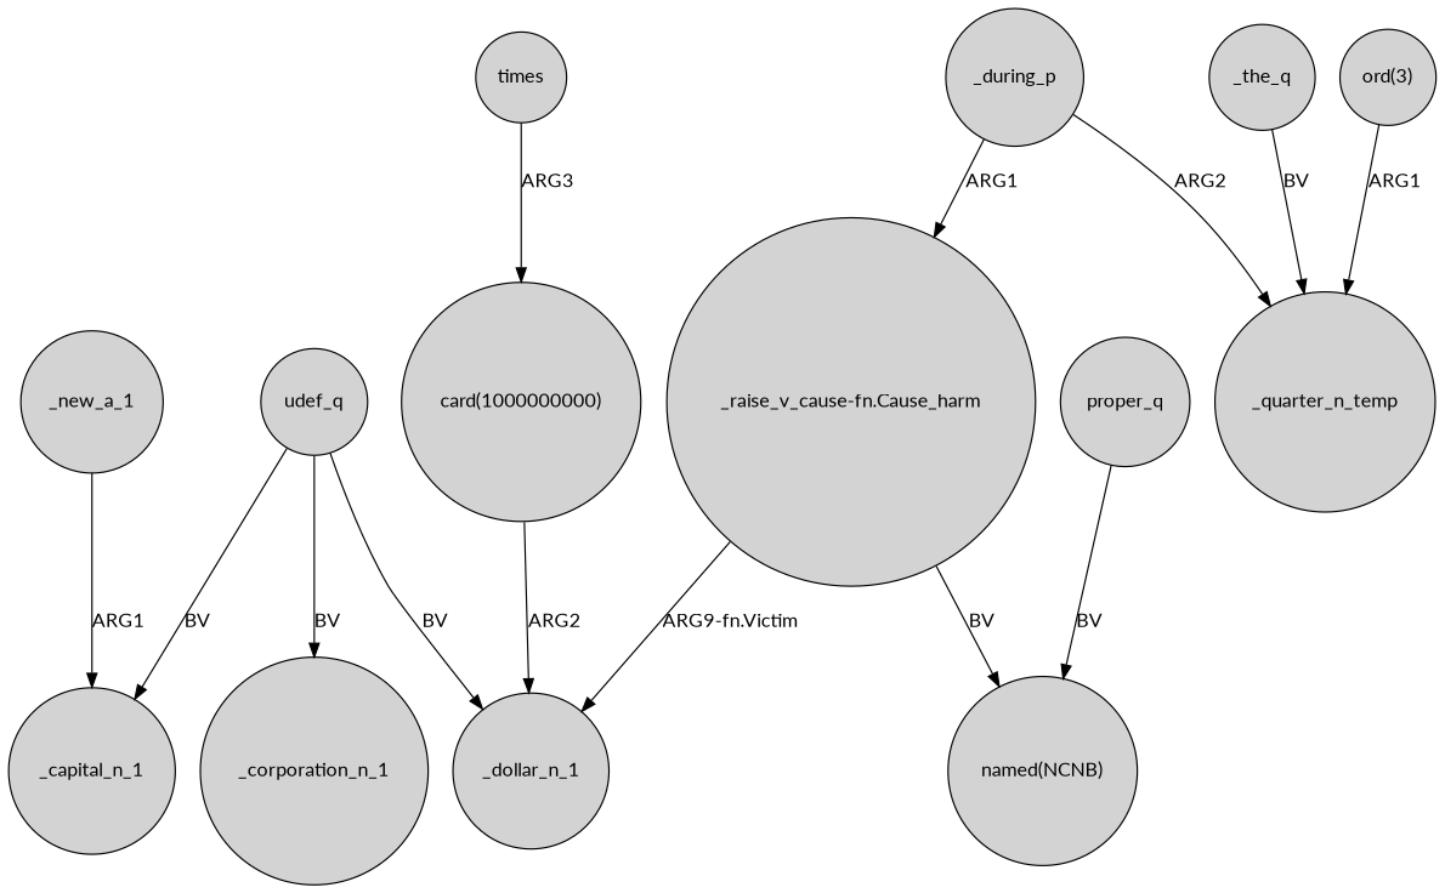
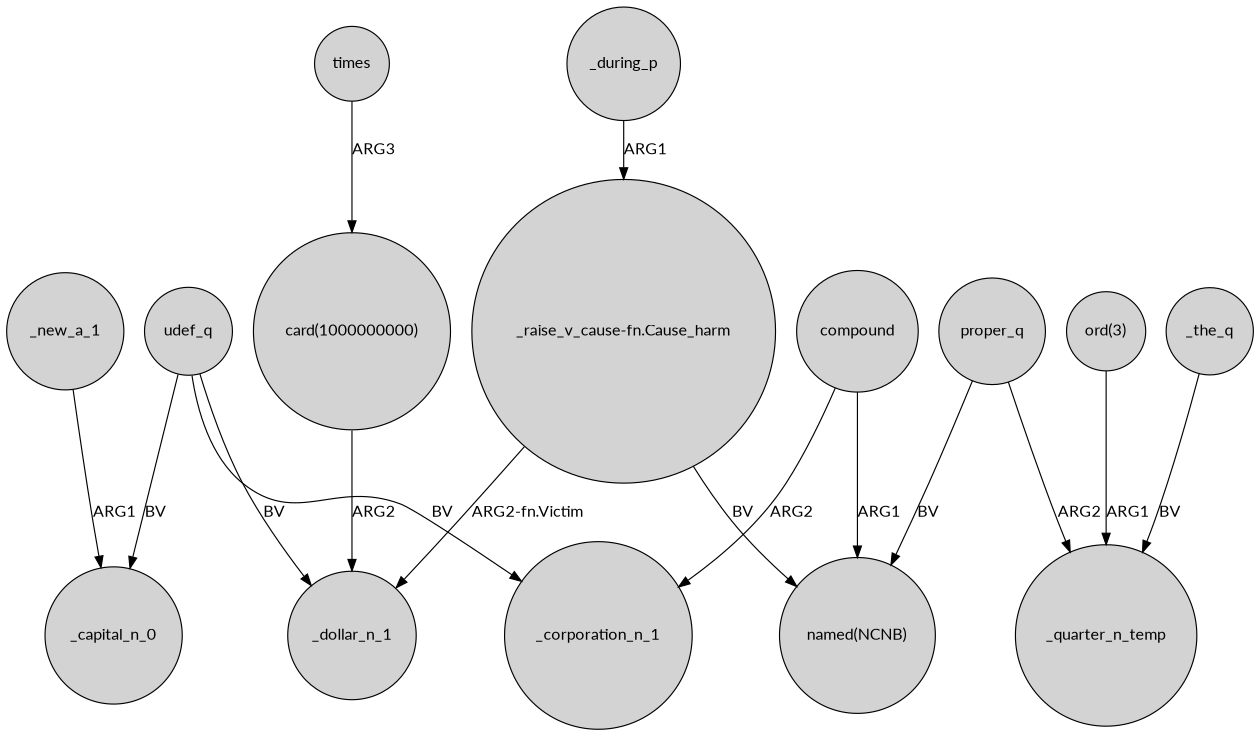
  digraph {
    fontname=Lato
    node [fontname=Lato shape=circle style=filled]
    edge [fontname=Lato]
    _new_a_1
-   _capital_n_1
+   _capital_n_1 [label=_capital_n_0]
    "card(1000000000)"
    _dollar_n_1
    udef_q
    _corporation_n_1
    times
    "_raise_v_cause-fn.Cause_harm"
    "named(NCNB)"
+   compound
    "ord(3)"
    _quarter_n_temp
    _during_p
    proper_q
    _the_q
    _new_a_1 -> _capital_n_1 [label=ARG1]
    "card(1000000000)" -> _dollar_n_1 [label=ARG2]
    udef_q -> _capital_n_1 [label=BV]
    udef_q -> _dollar_n_1 [label=BV]
    udef_q -> _corporation_n_1 [label=BV]
    times -> "card(1000000000)" [label=ARG3]
-   "_raise_v_cause-fn.Cause_harm" -> _dollar_n_1 [label="ARG9-fn.Victim"]
+   "_raise_v_cause-fn.Cause_harm" -> _dollar_n_1 [label="ARG2-fn.Victim"]
    "_raise_v_cause-fn.Cause_harm" -> "named(NCNB)" [label=BV]
+   compound -> _corporation_n_1 [label=ARG2]
+   compound -> "named(NCNB)" [label=ARG1]
    "ord(3)" -> _quarter_n_temp [label=ARG1]
    _during_p -> "_raise_v_cause-fn.Cause_harm" [label=ARG1]
-   _during_p -> _quarter_n_temp [label=ARG2]
+   proper_q -> _quarter_n_temp [label=ARG2]
    proper_q -> "named(NCNB)" [label=BV]
    _the_q -> _quarter_n_temp [label=BV]
  }
